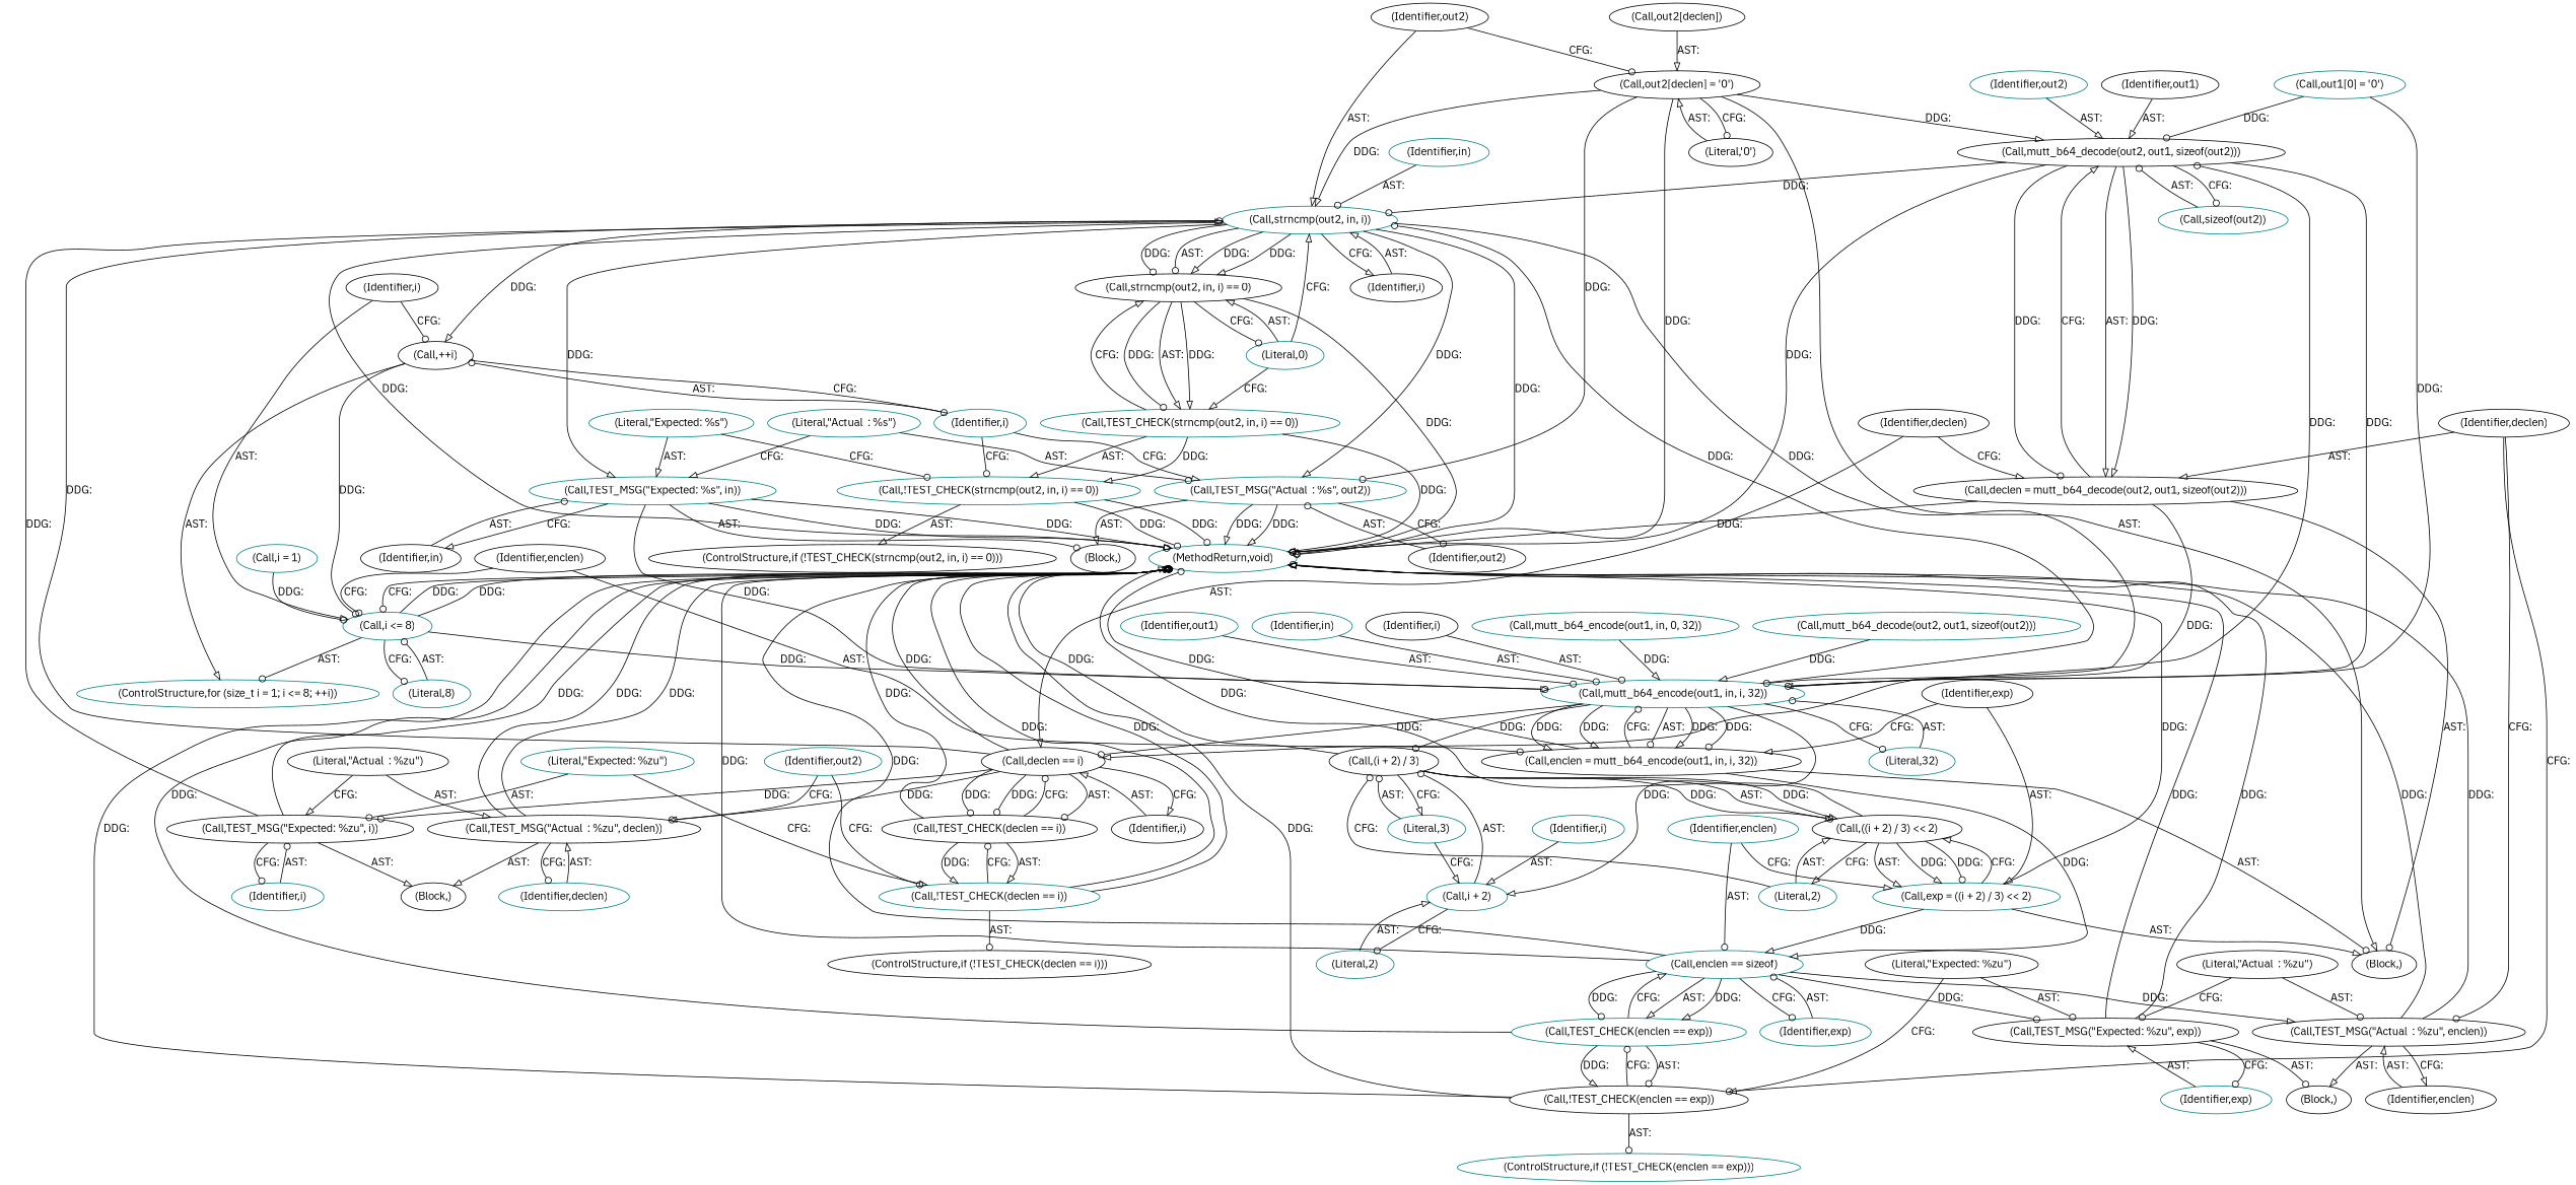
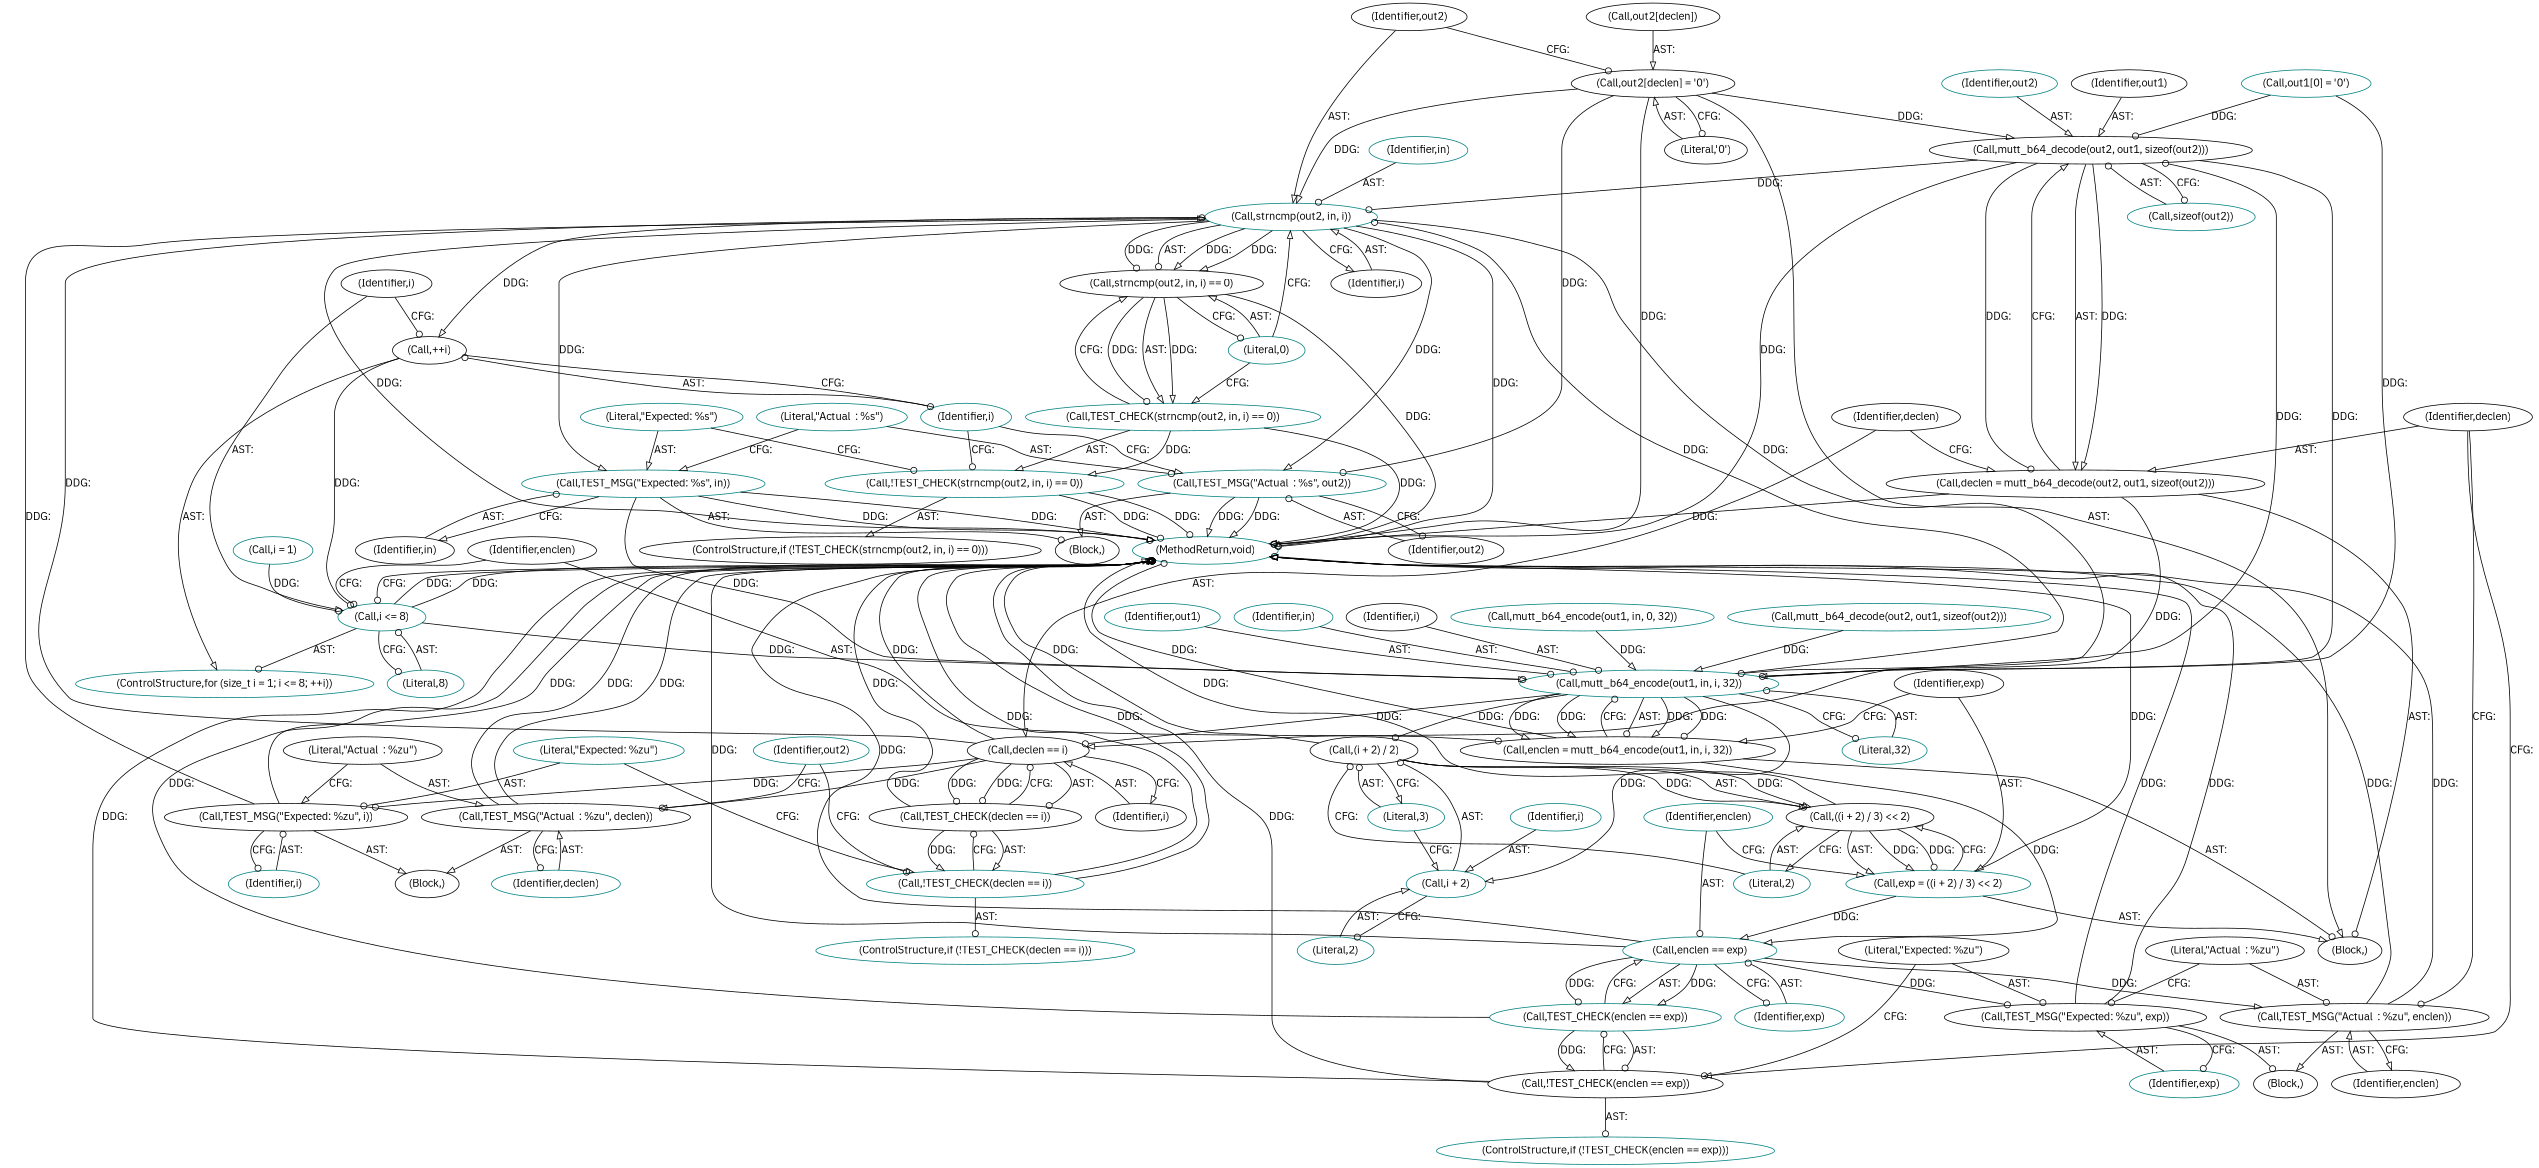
  digraph {
    fontname="IBM Plex Sans"
    node [color=teal fontname="IBM Plex Sans"]
    edge [arrowhead=odot fontname="IBM Plex Sans"]
    n1 [color=black label="(Call,out2[declen] = '\0')"]
    n2 [color=black label="(Call,mutt_b64_decode(out2, out1, sizeof(out2)))"]
    n3 [label="(Call,strncmp(out2, in, i))"]
    n4 [label="(Call,TEST_MSG(\"Actual  : %s\", out2))"]
    n5 [color=black label="(Literal,'\0')"]
    n6 [color=black label="(Block,)"]
    n7 [label="(MethodReturn,void)"]
    n8 [label="(Call,mutt_b64_encode(out1, in, i, 32))"]
    n9 [color=black label="(Call,declen = mutt_b64_decode(out2, out1, sizeof(out2)))"]
    n10 [label="(Call,sizeof(out2))"]
    n11 [color=black label="(Call,++i)"]
    n12 [color=black label="(Call,strncmp(out2, in, i) == 0)"]
    n13 [label="(Call,TEST_MSG(\"Expected: %s\", in))"]
    n14 [color=black label="(Identifier,i)"]
    n15 [color=black label="(Block,)"]
    n16 [color=black label="(Identifier,out2)"]
    n17 [label="(Call,i <= 8)"]
    n18 [color=black label="(Call,enclen = mutt_b64_encode(out1, in, i, 32))"]
-   n19 [color=black label="(Call,(i + 2) / 3)"]
+   n19 [color=black label="(Call,(i + 2) / 2)"]
    n20 [label="(Call,i + 2)"]
    n21 [color=black label="(Call,declen == i)"]
    n22 [label="(Literal,32)"]
-   n23 [label="(Call,enclen == sizeof)"]
+   n23 [label="(Call,enclen == exp)"]
    n24 [color=black label="(Call,((i + 2) / 3) << 2)"]
    n25 [label="(Literal,3)"]
    n26 [label="(Literal,2)"]
    n27 [color=black label="(Call,TEST_CHECK(declen == i))"]
    n28 [color=black label="(Call,TEST_MSG(\"Expected: %zu\", i))"]
    n29 [color=black label="(Call,TEST_MSG(\"Actual  : %zu\", declen))"]
    n30 [color=black label="(Identifier,i)"]
    n31 [label="(Call,TEST_CHECK(enclen == exp))"]
    n32 [color=black label="(Call,TEST_MSG(\"Expected: %zu\", exp))"]
    n33 [color=black label="(Call,TEST_MSG(\"Actual  : %zu\", enclen))"]
    n34 [label="(Identifier,exp)"]
    n35 [color=black label="(Call,!TEST_CHECK(enclen == exp))"]
    n36 [color=black label="(Block,)"]
    n37 [label="(Identifier,exp)"]
    n38 [color=black label="(Identifier,enclen)"]
    n39 [label="(ControlStructure,if (!TEST_CHECK(enclen == exp)))"]
    n40 [label="(Call,exp = ((i + 2) / 3) << 2)"]
    n41 [label="(Literal,2)"]
    n42 [label="(Call,!TEST_CHECK(declen == i))"]
    n43 [label="(Identifier,i)"]
    n44 [color=black label="(Block,)"]
    n45 [label="(Identifier,declen)"]
-   n46 [color=black label="(ControlStructure,if (!TEST_CHECK(declen == i)))"]
+   n46 [label="(ControlStructure,if (!TEST_CHECK(declen == i)))"]
    n47 [label="(Identifier,i)"]
    n48 [label="(ControlStructure,for (size_t i = 1; i <= 8; ++i))"]
    n49 [label="(Call,TEST_CHECK(strncmp(out2, in, i) == 0))"]
    n50 [label="(Literal,0)"]
    n51 [color=black label="(Identifier,in)"]
    n52 [label="(Literal,8)"]
    n53 [label="(Call,!TEST_CHECK(strncmp(out2, in, i) == 0))"]
    n54 [color=black label="(ControlStructure,if (!TEST_CHECK(strncmp(out2, in, i) == 0)))"]
    n55 [label="(Identifier,out2)"]
    n56 [color=black label="(Literal,\"Actual  : %zu\")"]
    n57 [label="(Literal,\"Expected: %zu\")"]
    n58 [label="(Identifier,i)"]
    n59 [label="(Identifier,out1)"]
    n60 [label="(Identifier,enclen)"]
    n61 [label="(Identifier,in)"]
    n62 [label="(Call,i = 1)"]
    n63 [color=black label="(Identifier,declen)"]
    n64 [label="(Identifier,out2)"]
    n65 [color=black label="(Identifier,out1)"]
    n66 [label="(Identifier,in)"]
    n67 [label="(Literal,\"Actual  : %s\")"]
    n68 [color=black label="(Literal,\"Actual  : %zu\")"]
    n69 [color=black label="(Identifier,exp)"]
    n70 [color=black label="(Identifier,declen)"]
    n71 [color=black label="(Identifier,i)"]
    n72 [label="(Call,mutt_b64_encode(out1, in, 0, 32))"]
    n73 [color=black label="(Identifier,out2)"]
    n74 [color=black label="(Identifier,enclen)"]
    n75 [label="(Literal,\"Expected: %s\")"]
    n76 [label="(Call,mutt_b64_decode(out2, out1, sizeof(out2)))"]
    n77 [color=black label="(Call,out2[declen])"]
    n78 [label="(Call,out1[0] = '\0')"]
    n79 [color=black label="(Identifier,i)"]
    n80 [color=black label="(Literal,\"Expected: %zu\")"]
    n1 -> n2 [arrowhead=onormal label="DDG: "]
    n1 -> n3 [arrowhead=onormal label="DDG: "]
    n1 -> n4 [label="DDG: "]
    n1 -> n5 [label="CFG: "]
    n1 -> n6 [arrowhead=onormal label="AST: "]
    n1 -> n7 [label="DDG: "]
    n2 -> n3 [label="DDG: "]
    n2 -> n7 [label="DDG: "]
    n2 -> n8 [label="DDG: "]
    n2 -> n9 [arrowhead=onormal label="AST: "]
    n2 -> n9 [arrowhead=onormal label="DDG: "]
    n2 -> n9 [label="DDG: "]
    n2 -> n10 [label="CFG: "]
    n3 -> n4 [arrowhead=onormal label="DDG: "]
    n3 -> n7 [label="DDG: "]
    n3 -> n7 [arrowhead=onormal label="DDG: "]
    n3 -> n8 [label="DDG: "]
    n3 -> n11 [arrowhead=onormal label="DDG: "]
    n3 -> n12 [label="AST: "]
    n3 -> n12 [arrowhead=onormal label="DDG: "]
    n3 -> n12 [arrowhead=onormal label="DDG: "]
    n3 -> n12 [label="DDG: "]
    n3 -> n13 [arrowhead=onormal label="DDG: "]
    n3 -> n14 [arrowhead=onormal label="CFG: "]
    n4 -> n7 [arrowhead=onormal label="DDG: "]
    n4 -> n7 [arrowhead=onormal label="DDG: "]
    n4 -> n15 [arrowhead=onormal label="AST: "]
    n4 -> n16 [label="CFG: "]
    n5 -> n1 [arrowhead=onormal label="AST: "]
    n7 -> n17 [label="CFG: "]
    n8 -> n2 [label="DDG: "]
    n8 -> n3 [label="DDG: "]
    n8 -> n18 [label="AST: "]
    n8 -> n18 [arrowhead=onormal label="DDG: "]
    n8 -> n18 [label="DDG: "]
    n8 -> n18 [arrowhead=onormal label="DDG: "]
    n8 -> n18 [arrowhead=onormal label="DDG: "]
    n8 -> n19 [label="DDG: "]
    n8 -> n20 [arrowhead=onormal label="DDG: "]
    n8 -> n21 [label="DDG: "]
    n8 -> n22 [label="CFG: "]
    n9 -> n2 [arrowhead=onormal label="CFG: "]
    n9 -> n6 [label="AST: "]
    n9 -> n7 [arrowhead=onormal label="DDG: "]
    n9 -> n21 [arrowhead=onormal label="DDG: "]
    n10 -> n2 [label="AST: "]
    n11 -> n17 [label="DDG: "]
    n11 -> n47 [label="CFG: "]
    n11 -> n48 [arrowhead=onormal label="AST: "]
    n12 -> n7 [label="DDG: "]
    n12 -> n49 [arrowhead=onormal label="AST: "]
    n12 -> n49 [label="DDG: "]
    n12 -> n49 [arrowhead=onormal label="DDG: "]
    n12 -> n50 [label="CFG: "]
    n13 -> n7 [arrowhead=onormal label="DDG: "]
    n13 -> n7 [label="DDG: "]
    n13 -> n8 [label="DDG: "]
    n13 -> n15 [label="AST: "]
    n13 -> n51 [arrowhead=onormal label="CFG: "]
    n14 -> n3 [arrowhead=onormal label="AST: "]
    n16 -> n4 [label="AST: "]
    n17 -> n7 [arrowhead=onormal label="DDG: "]
    n17 -> n7 [label="DDG: "]
    n17 -> n8 [arrowhead=onormal label="DDG: "]
    n17 -> n48 [label="AST: "]
    n17 -> n52 [label="CFG: "]
    n18 -> n6 [label="AST: "]
    n18 -> n7 [label="DDG: "]
    n18 -> n8 [label="CFG: "]
    n18 -> n23 [arrowhead=onormal label="DDG: "]
    n19 -> n7 [label="DDG: "]
    n19 -> n24 [label="AST: "]
    n19 -> n24 [arrowhead=onormal label="DDG: "]
    n19 -> n24 [arrowhead=onormal label="DDG: "]
    n19 -> n25 [arrowhead=onormal label="CFG: "]
    n20 -> n19 [label="AST: "]
    n20 -> n26 [label="CFG: "]
    n21 -> n3 [label="DDG: "]
    n21 -> n7 [arrowhead=onormal label="DDG: "]
    n21 -> n27 [label="AST: "]
    n21 -> n27 [label="DDG: "]
    n21 -> n27 [label="DDG: "]
    n21 -> n28 [label="DDG: "]
    n21 -> n29 [arrowhead=onormal label="DDG: "]
    n21 -> n30 [arrowhead=onormal label="CFG: "]
    n22 -> n8 [label="AST: "]
    n23 -> n7 [label="DDG: "]
    n23 -> n7 [label="DDG: "]
    n23 -> n31 [arrowhead=onormal label="AST: "]
    n23 -> n31 [arrowhead=onormal label="DDG: "]
    n23 -> n31 [label="DDG: "]
    n23 -> n32 [label="DDG: "]
    n23 -> n33 [arrowhead=onormal label="DDG: "]
    n23 -> n34 [label="CFG: "]
    n24 -> n7 [arrowhead=onormal label="DDG: "]
    n24 -> n40 [arrowhead=onormal label="AST: "]
    n24 -> n40 [arrowhead=onormal label="DDG: "]
    n24 -> n40 [label="DDG: "]
    n24 -> n41 [arrowhead=onormal label="CFG: "]
    n25 -> n19 [label="AST: "]
    n25 -> n20 [arrowhead=onormal label="CFG: "]
    n26 -> n20 [arrowhead=onormal label="AST: "]
    n27 -> n7 [label="DDG: "]
    n27 -> n21 [label="CFG: "]
    n27 -> n42 [arrowhead=onormal label="AST: "]
    n27 -> n42 [arrowhead=onormal label="DDG: "]
    n28 -> n3 [arrowhead=onormal label="DDG: "]
    n28 -> n7 [label="DDG: "]
    n28 -> n43 [label="CFG: "]
    n28 -> n44 [arrowhead=onormal label="AST: "]
    n29 -> n7 [label="DDG: "]
    n29 -> n7 [arrowhead=onormal label="DDG: "]
    n29 -> n44 [arrowhead=onormal label="AST: "]
    n29 -> n45 [label="CFG: "]
    n30 -> n21 [arrowhead=onormal label="AST: "]
    n31 -> n7 [arrowhead=onormal label="DDG: "]
    n31 -> n23 [arrowhead=onormal label="CFG: "]
    n31 -> n35 [label="AST: "]
    n31 -> n35 [arrowhead=onormal label="DDG: "]
    n32 -> n7 [arrowhead=onormal label="DDG: "]
    n32 -> n7 [arrowhead=onormal label="DDG: "]
    n32 -> n36 [label="AST: "]
    n32 -> n37 [label="CFG: "]
    n33 -> n7 [arrowhead=onormal label="DDG: "]
    n33 -> n7 [arrowhead=onormal label="DDG: "]
    n33 -> n36 [arrowhead=onormal label="AST: "]
    n33 -> n38 [arrowhead=onormal label="CFG: "]
    n34 -> n23 [label="AST: "]
    n35 -> n7 [arrowhead=onormal label="DDG: "]
    n35 -> n7 [label="DDG: "]
    n35 -> n31 [label="CFG: "]
    n35 -> n39 [label="AST: "]
    n37 -> n32 [arrowhead=onormal label="AST: "]
    n38 -> n33 [arrowhead=onormal label="AST: "]
    n40 -> n6 [arrowhead=onormal label="AST: "]
    n40 -> n7 [label="DDG: "]
    n40 -> n23 [arrowhead=onormal label="DDG: "]
    n40 -> n24 [arrowhead=onormal label="CFG: "]
    n41 -> n19 [label="CFG: "]
    n41 -> n24 [arrowhead=onormal label="AST: "]
    n42 -> n7 [label="DDG: "]
    n42 -> n7 [label="DDG: "]
    n42 -> n27 [label="CFG: "]
    n42 -> n46 [label="AST: "]
    n43 -> n28 [label="AST: "]
    n45 -> n29 [arrowhead=onormal label="AST: "]
    n47 -> n4 [arrowhead=onormal label="CFG: "]
    n47 -> n11 [label="AST: "]
    n47 -> n53 [label="CFG: "]
    n49 -> n7 [arrowhead=onormal label="DDG: "]
    n49 -> n12 [arrowhead=onormal label="CFG: "]
    n49 -> n53 [arrowhead=onormal label="AST: "]
    n49 -> n53 [arrowhead=onormal label="DDG: "]
    n50 -> n3 [arrowhead=onormal label="CFG: "]
    n50 -> n12 [arrowhead=onormal label="AST: "]
    n50 -> n49 [arrowhead=onormal label="CFG: "]
    n51 -> n13 [label="AST: "]
    n52 -> n17 [label="AST: "]
    n53 -> n7 [label="DDG: "]
    n53 -> n7 [label="DDG: "]
    n53 -> n54 [arrowhead=onormal label="AST: "]
    n55 -> n2 [arrowhead=onormal label="AST: "]
    n56 -> n28 [arrowhead=onormal label="CFG: "]
    n56 -> n29 [arrowhead=onormal label="AST: "]
    n57 -> n28 [label="AST: "]
    n57 -> n42 [arrowhead=onormal label="CFG: "]
    n58 -> n20 [arrowhead=onormal label="AST: "]
    n59 -> n8 [label="AST: "]
    n60 -> n23 [label="AST: "]
    n60 -> n40 [arrowhead=onormal label="CFG: "]
    n61 -> n8 [label="AST: "]
    n62 -> n17 [label="DDG: "]
    n63 -> n9 [arrowhead=onormal label="AST: "]
    n63 -> n33 [label="CFG: "]
    n63 -> n35 [label="CFG: "]
    n64 -> n29 [label="CFG: "]
    n64 -> n42 [label="CFG: "]
    n65 -> n2 [arrowhead=onormal label="AST: "]
    n66 -> n3 [label="AST: "]
    n67 -> n4 [label="AST: "]
    n67 -> n13 [arrowhead=onormal label="CFG: "]
    n68 -> n32 [label="CFG: "]
    n68 -> n33 [label="AST: "]
    n69 -> n18 [arrowhead=onormal label="CFG: "]
    n69 -> n40 [arrowhead=onormal label="AST: "]
    n70 -> n9 [arrowhead=onormal label="CFG: "]
    n70 -> n21 [arrowhead=onormal label="AST: "]
    n71 -> n8 [label="AST: "]
    n72 -> n8 [arrowhead=onormal label="DDG: "]
    n73 -> n1 [label="CFG: "]
    n73 -> n3 [arrowhead=onormal label="AST: "]
    n74 -> n17 [label="CFG: "]
    n74 -> n18 [label="AST: "]
    n75 -> n13 [arrowhead=onormal label="AST: "]
    n75 -> n53 [label="CFG: "]
    n76 -> n8 [arrowhead=onormal label="DDG: "]
    n77 -> n1 [arrowhead=onormal label="AST: "]
    n78 -> n2 [label="DDG: "]
    n78 -> n8 [arrowhead=onormal label="DDG: "]
    n79 -> n11 [label="CFG: "]
    n79 -> n17 [arrowhead=onormal label="AST: "]
    n80 -> n32 [label="AST: "]
    n80 -> n35 [arrowhead=onormal label="CFG: "]
  }
